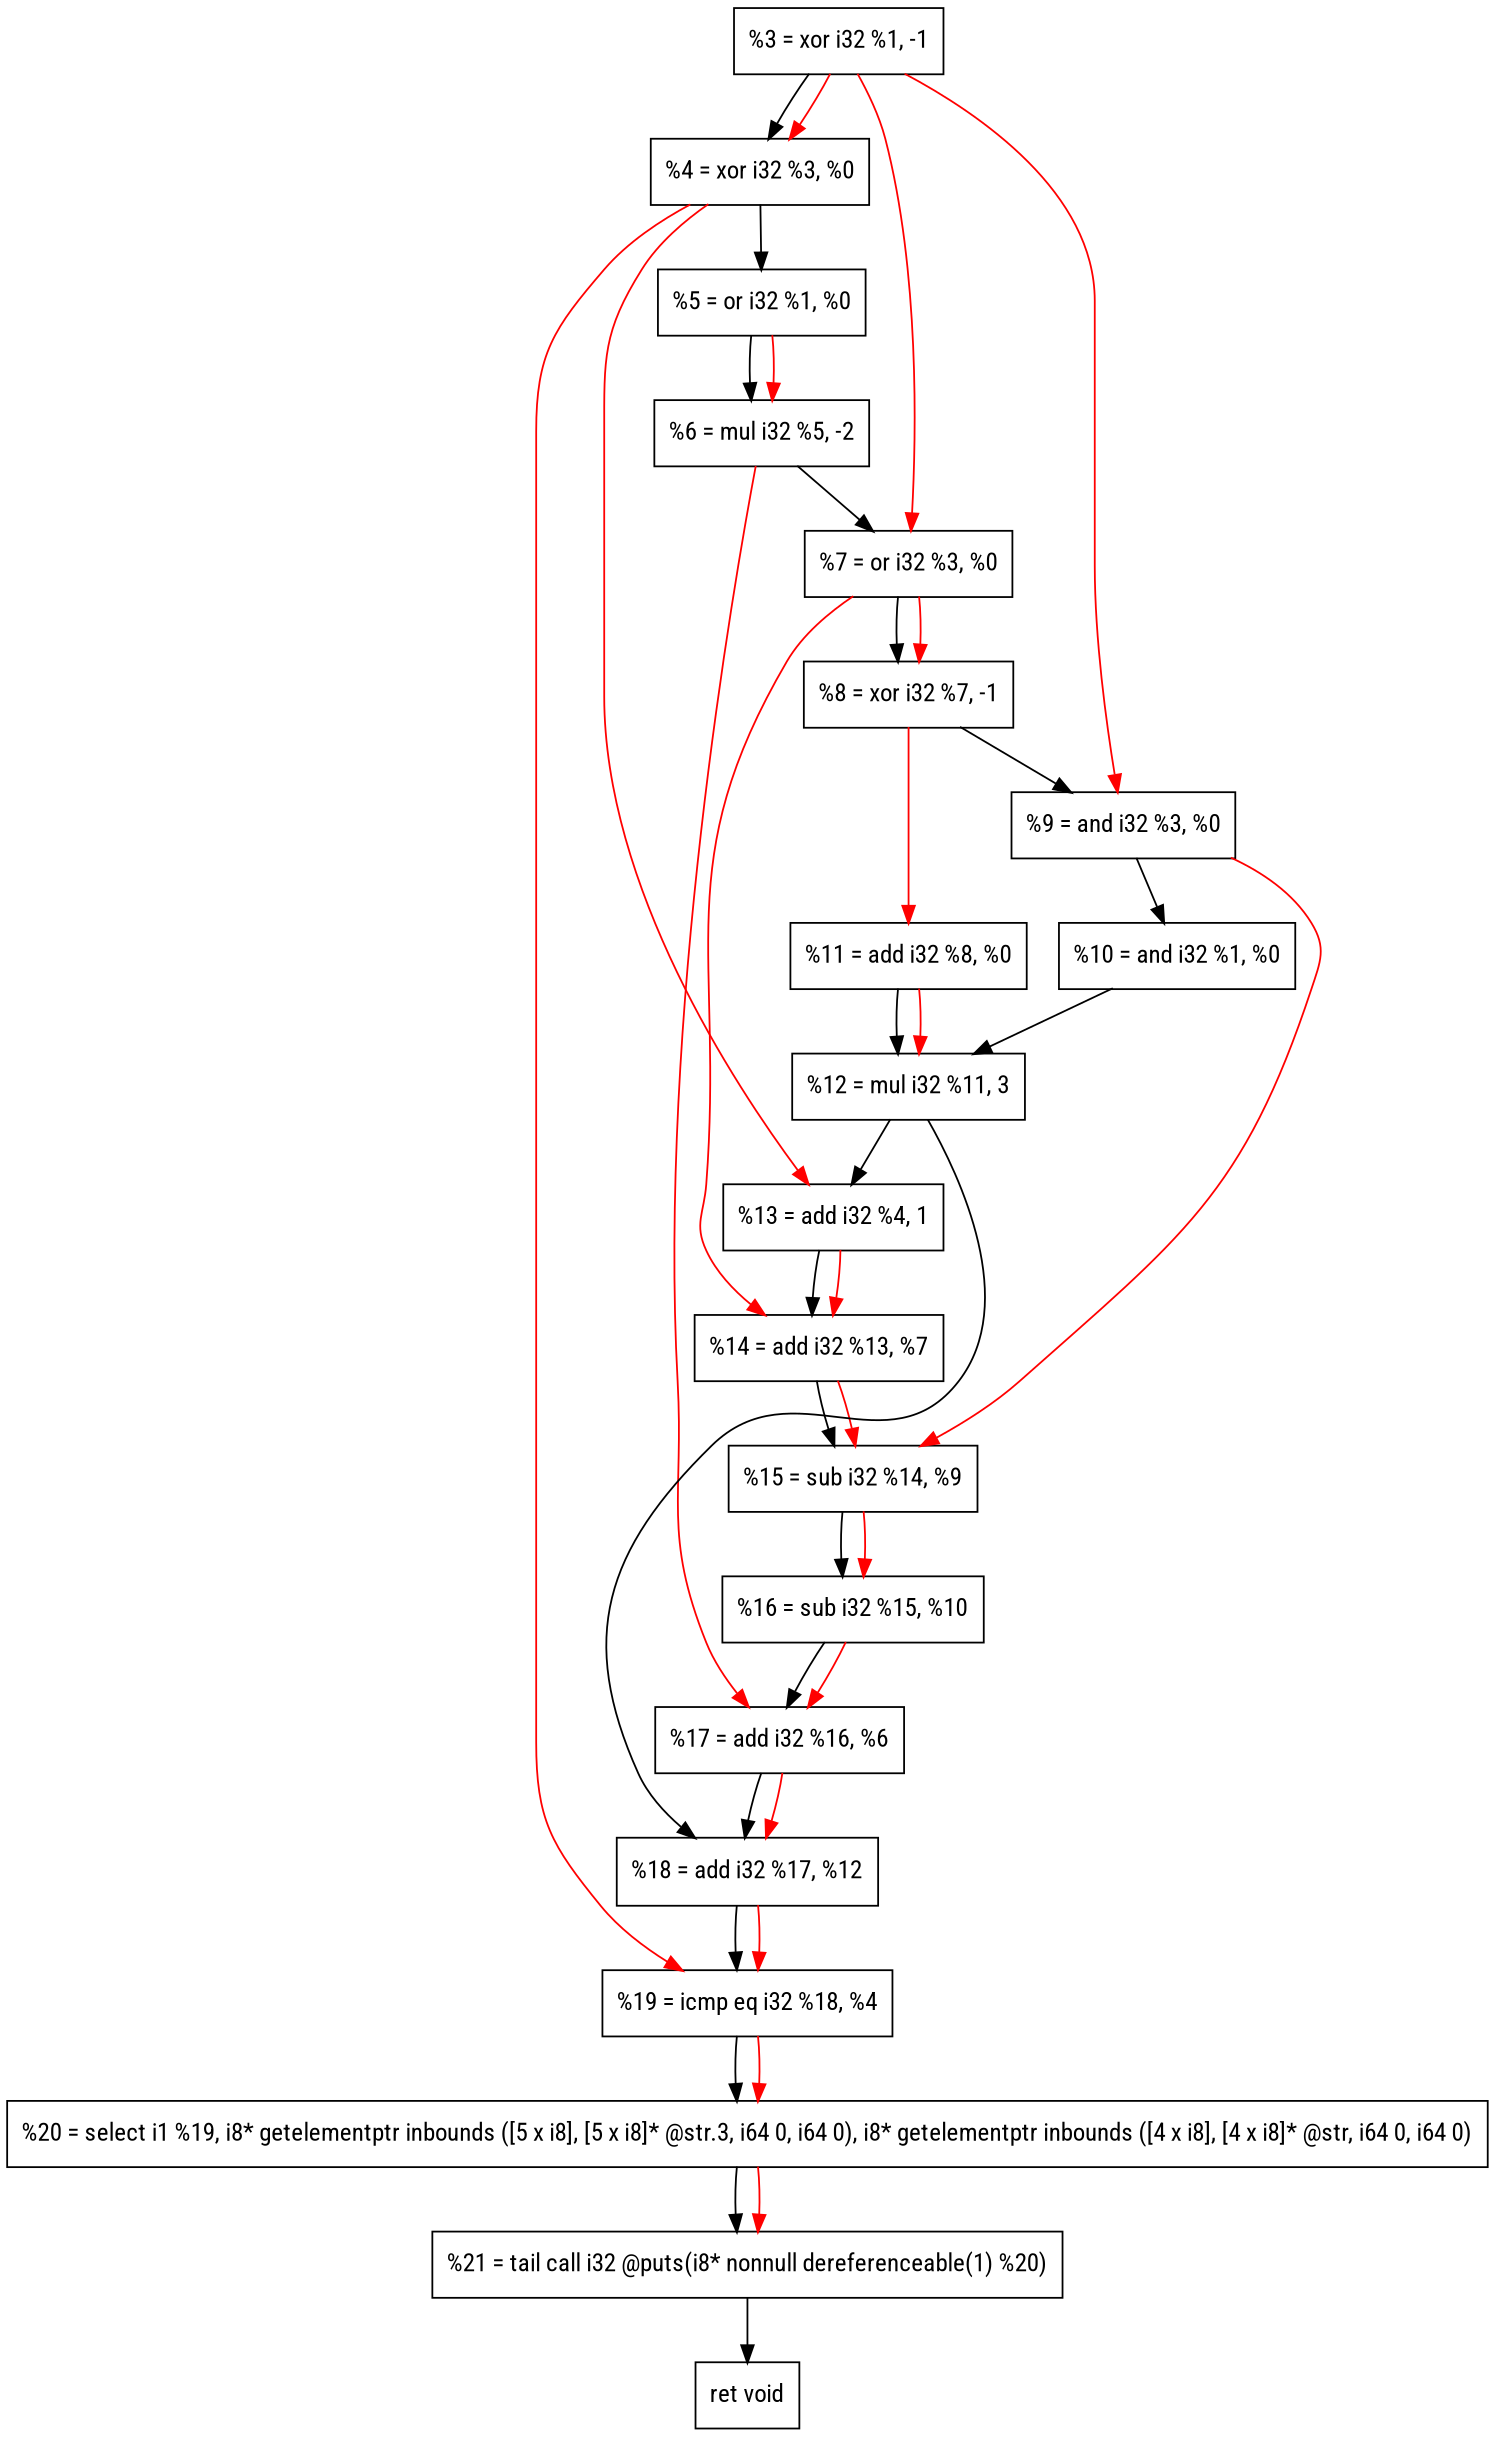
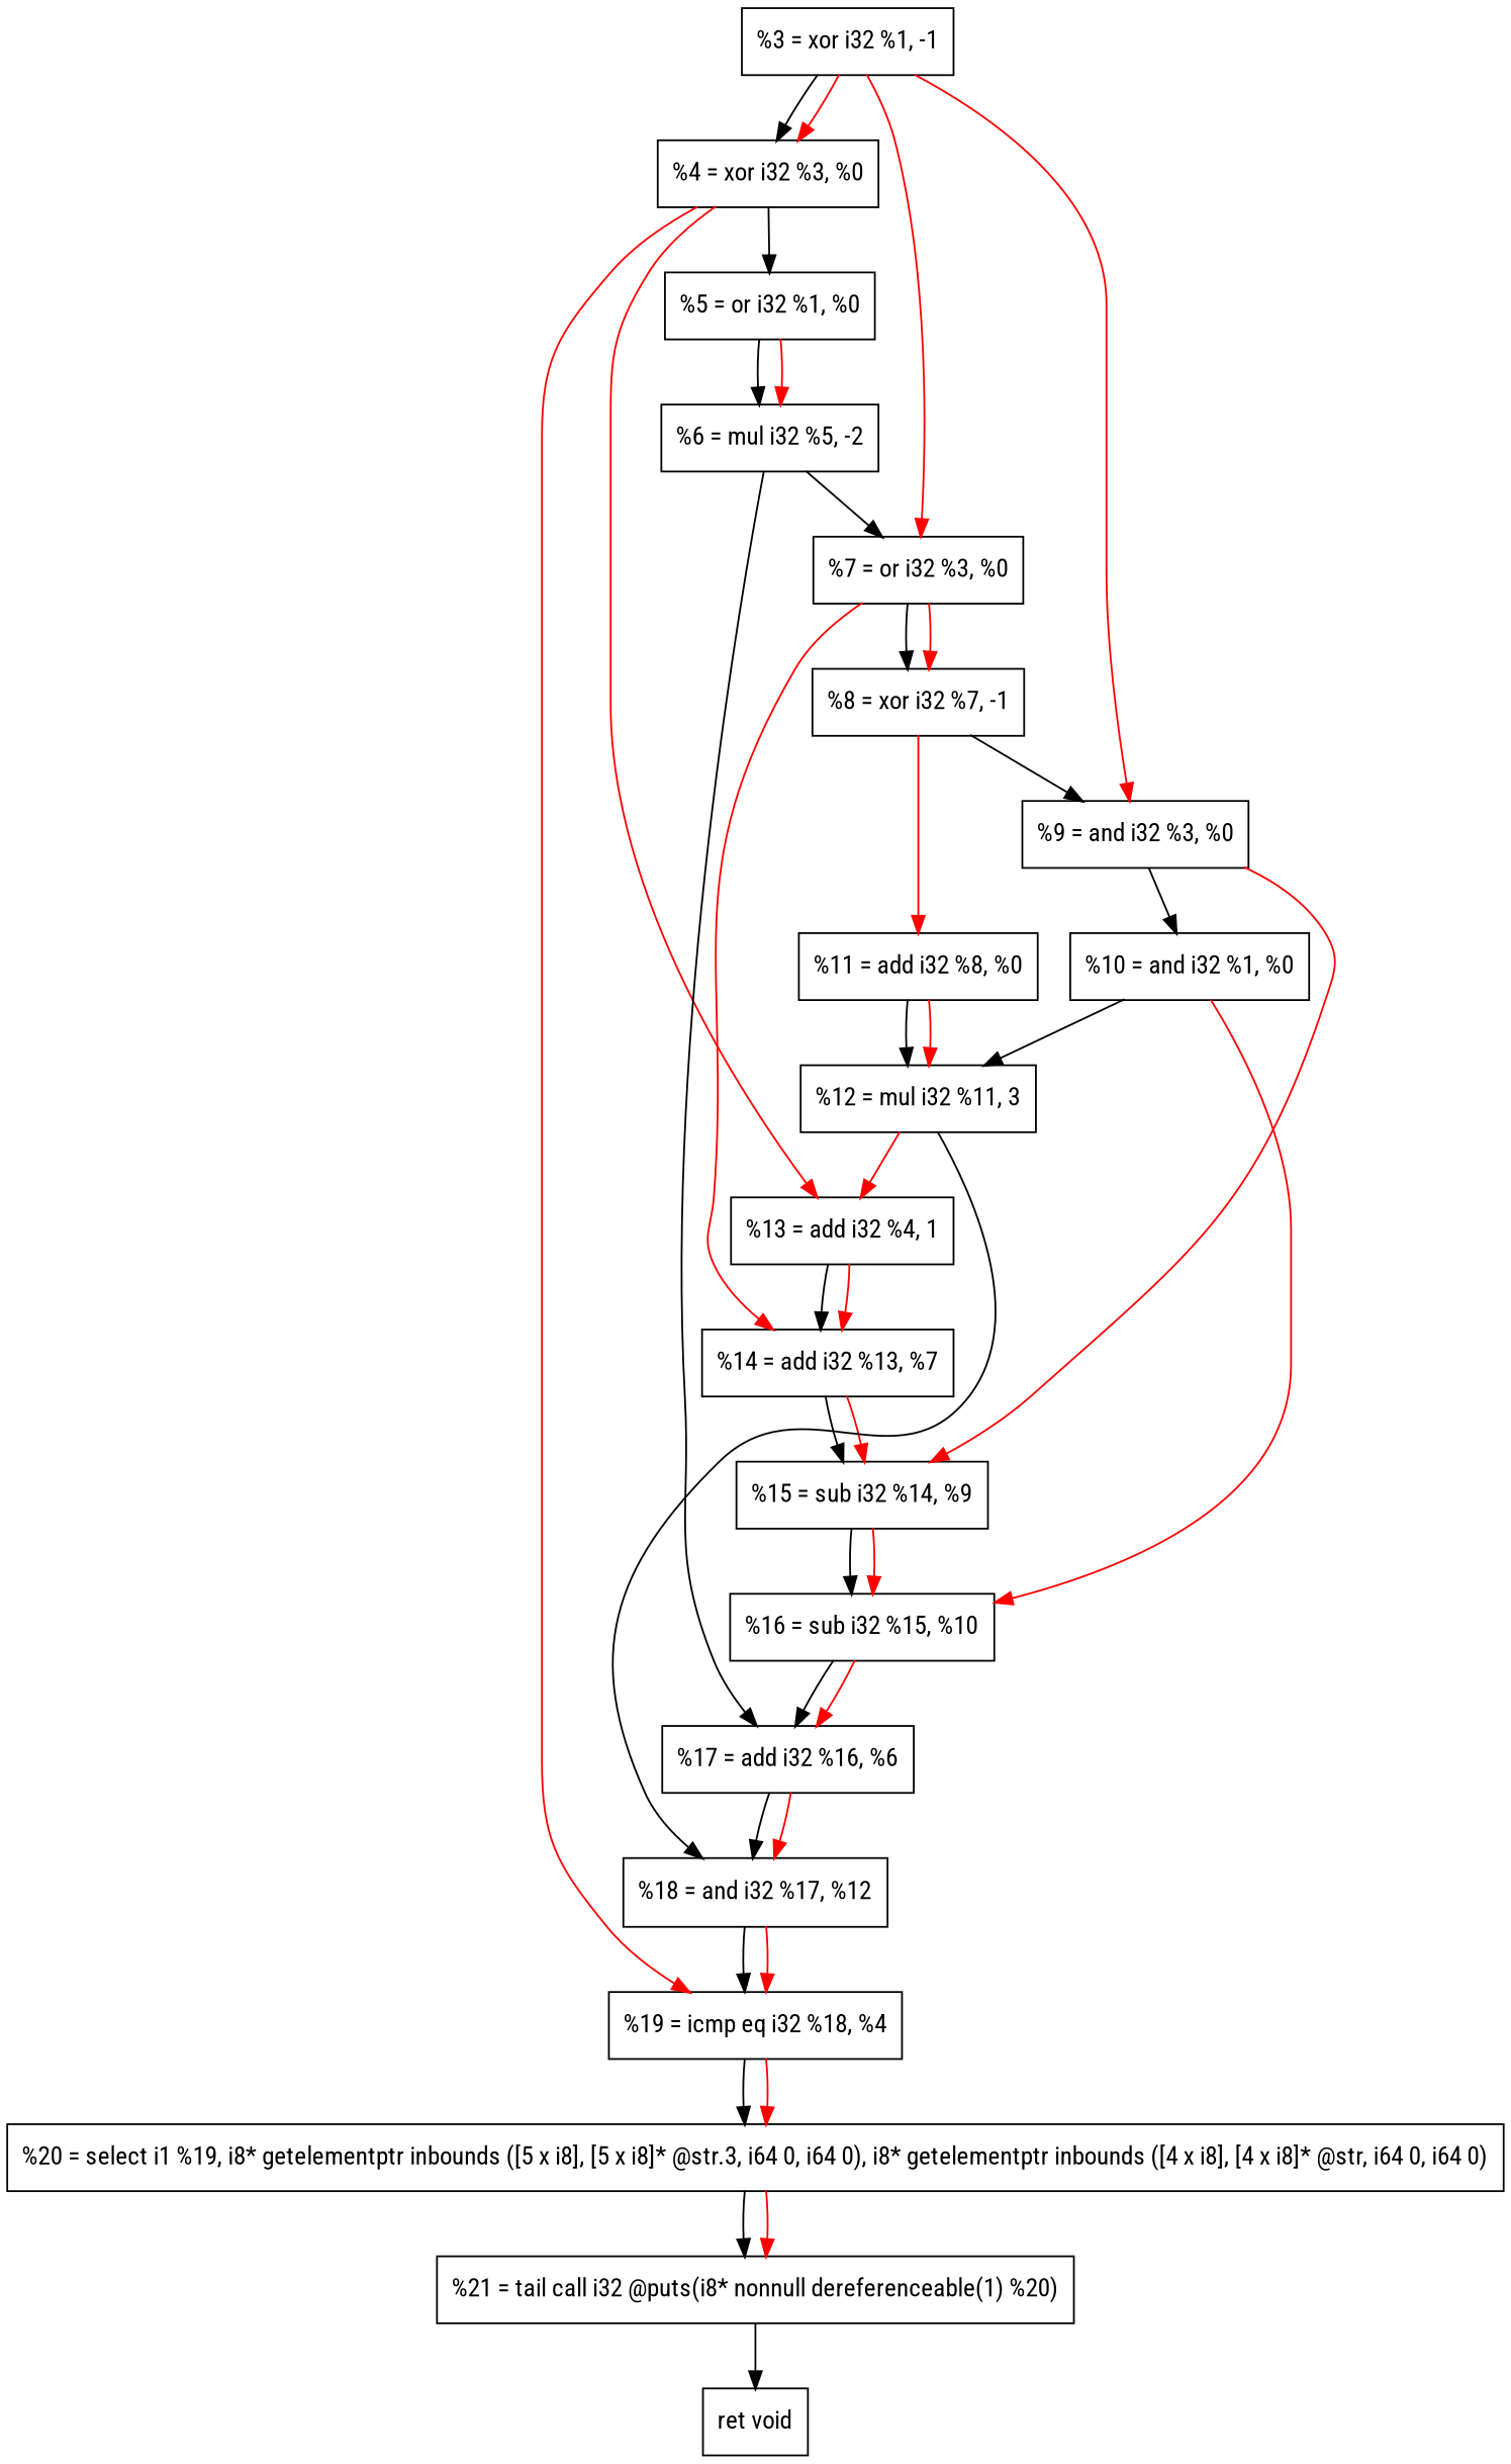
  digraph {
    fontname="Roboto Condensed"
    node [fontname="Roboto Condensed" shape=record]
    edge [fontname="Roboto Condensed" color=red]
    n1 [label="  %3 = xor i32 %1, -1"]
    n2 [label="  %4 = xor i32 %3, %0"]
    n3 [label="  %7 = or i32 %3, %0"]
    n4 [label="  %9 = and i32 %3, %0"]
    n5 [label="  %5 = or i32 %1, %0"]
    n6 [label="  %13 = add i32 %4, 1"]
    n7 [label="  %19 = icmp eq i32 %18, %4"]
    n8 [label="  %8 = xor i32 %7, -1"]
    n9 [label="  %14 = add i32 %13, %7"]
    n10 [label="  %10 = and i32 %1, %0"]
    n11 [label="  %15 = sub i32 %14, %9"]
    n12 [label="  %6 = mul i32 %5, -2"]
    n13 [label="  %20 = select i1 %19, i8* getelementptr inbounds ([5 x i8], [5 x i8]* @str.3, i64 0, i64 0), i8* getelementptr inbounds ([4 x i8], [4 x i8]* @str, i64 0, i64 0)"]
    n14 [label="  %17 = add i32 %16, %6"]
-   n15 [label="  %18 = add i32 %17, %12"]
+   n15 [label="%18 = and i32 %17, %12"]
    n16 [label="  %11 = add i32 %8, %0"]
    n17 [label="  %12 = mul i32 %11, 3"]
    n18 [label="  %16 = sub i32 %15, %10"]
    n19 [label="  %21 = tail call i32 @puts(i8* nonnull dereferenceable(1) %20)"]
    n20 [label="  ret void"]
    n1 -> n2 [color=""]
    n1 -> n2
    n1 -> n3
    n1 -> n4
    n2 -> n5 [color=""]
    n2 -> n6
    n2 -> n7
    n3 -> n8 [color=""]
    n3 -> n8
    n3 -> n9
    n4 -> n10 [color=""]
    n4 -> n11
    n5 -> n12 [color=""]
    n5 -> n12
    n6 -> n9 [color=""]
    n6 -> n9
    n7 -> n13 [color=""]
    n7 -> n13
    n8 -> n4 [color=""]
    n8 -> n16
    n9 -> n11 [color=""]
    n9 -> n11
    n10 -> n17 [color=""]
+   n10 -> n18
    n11 -> n18 [color=""]
    n11 -> n18
    n12 -> n3 [color=""]
-   n12 -> n14
+   n12 -> n14 [color=black]
    n13 -> n19 [color=""]
    n13 -> n19
    n14 -> n15 [color=""]
    n14 -> n15
    n15 -> n7 [color=""]
    n15 -> n7
    n16 -> n17 [color=""]
    n16 -> n17
-   n17 -> n6 [color=""]
+   n17 -> n6
    n17 -> n15 [color=black]
    n18 -> n14 [color=""]
    n18 -> n14
    n19 -> n20 [color=""]
  }
